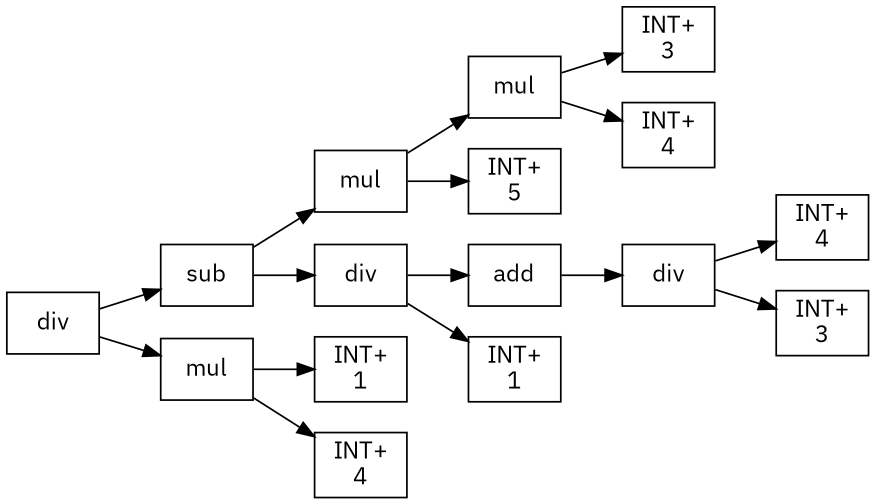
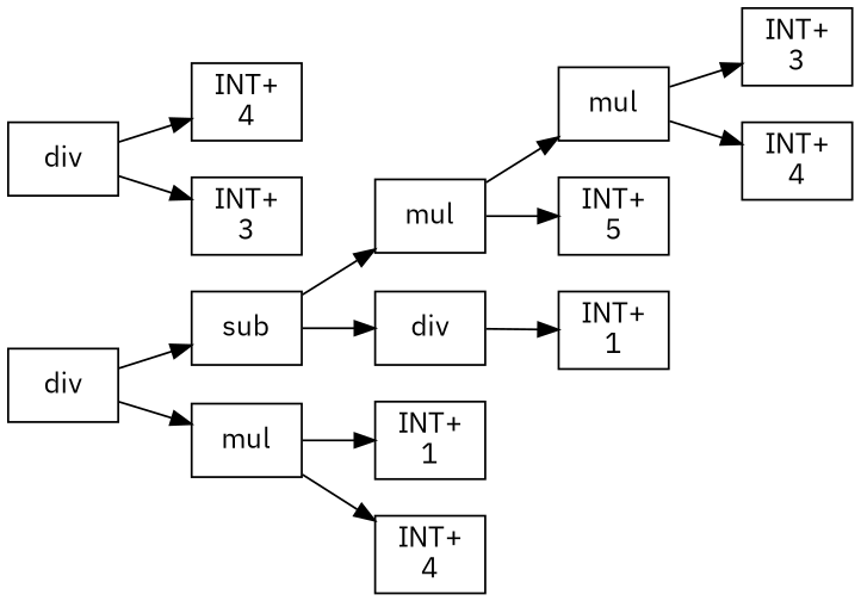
  digraph {
    fontname="IBM Plex Sans"
    rankdir=LR
    node [fontname="IBM Plex Sans" shape=box]
    edge [fontname="IBM Plex Sans"]
    n1 [label=div]
    n2 [label=sub]
    n3 [label=mul]
    n4 [label=mul]
    n5 [label=div]
    n6 [label="INT+\n1"]
    n7 [label="INT+\n4"]
    n8 [label=mul]
    n9 [label="INT+\n5"]
-   n10 [label=add]
    n11 [label="INT+\n1"]
    n12 [label="INT+\n3"]
    n13 [label="INT+\n4"]
    n14 [label=div]
    n15 [label="INT+\n4"]
    n16 [label="INT+\n3"]
    n1 -> n2
    n1 -> n3
    n2 -> n4
    n2 -> n5
    n3 -> n6
    n3 -> n7
    n4 -> n8
    n4 -> n9
-   n5 -> n10
    n5 -> n11
    n8 -> n12
    n8 -> n13
-   n10 -> n14
    n14 -> n15
    n14 -> n16
  }
